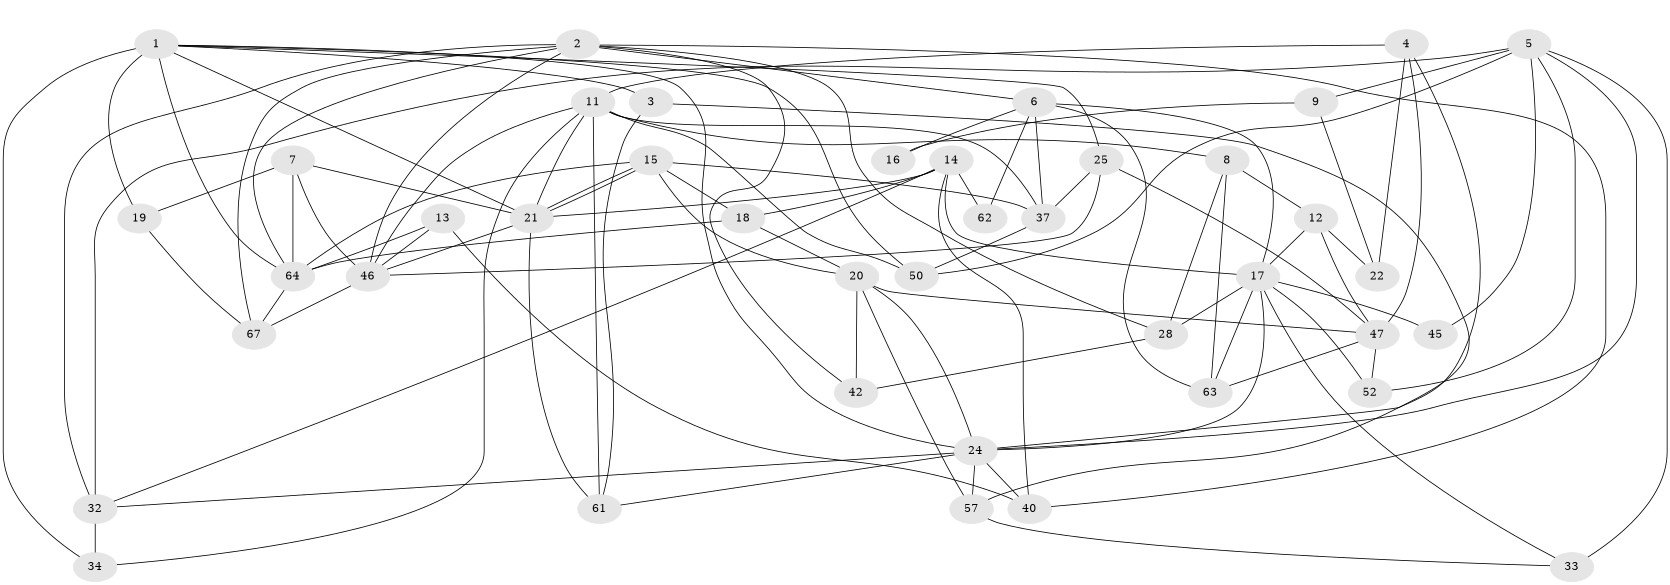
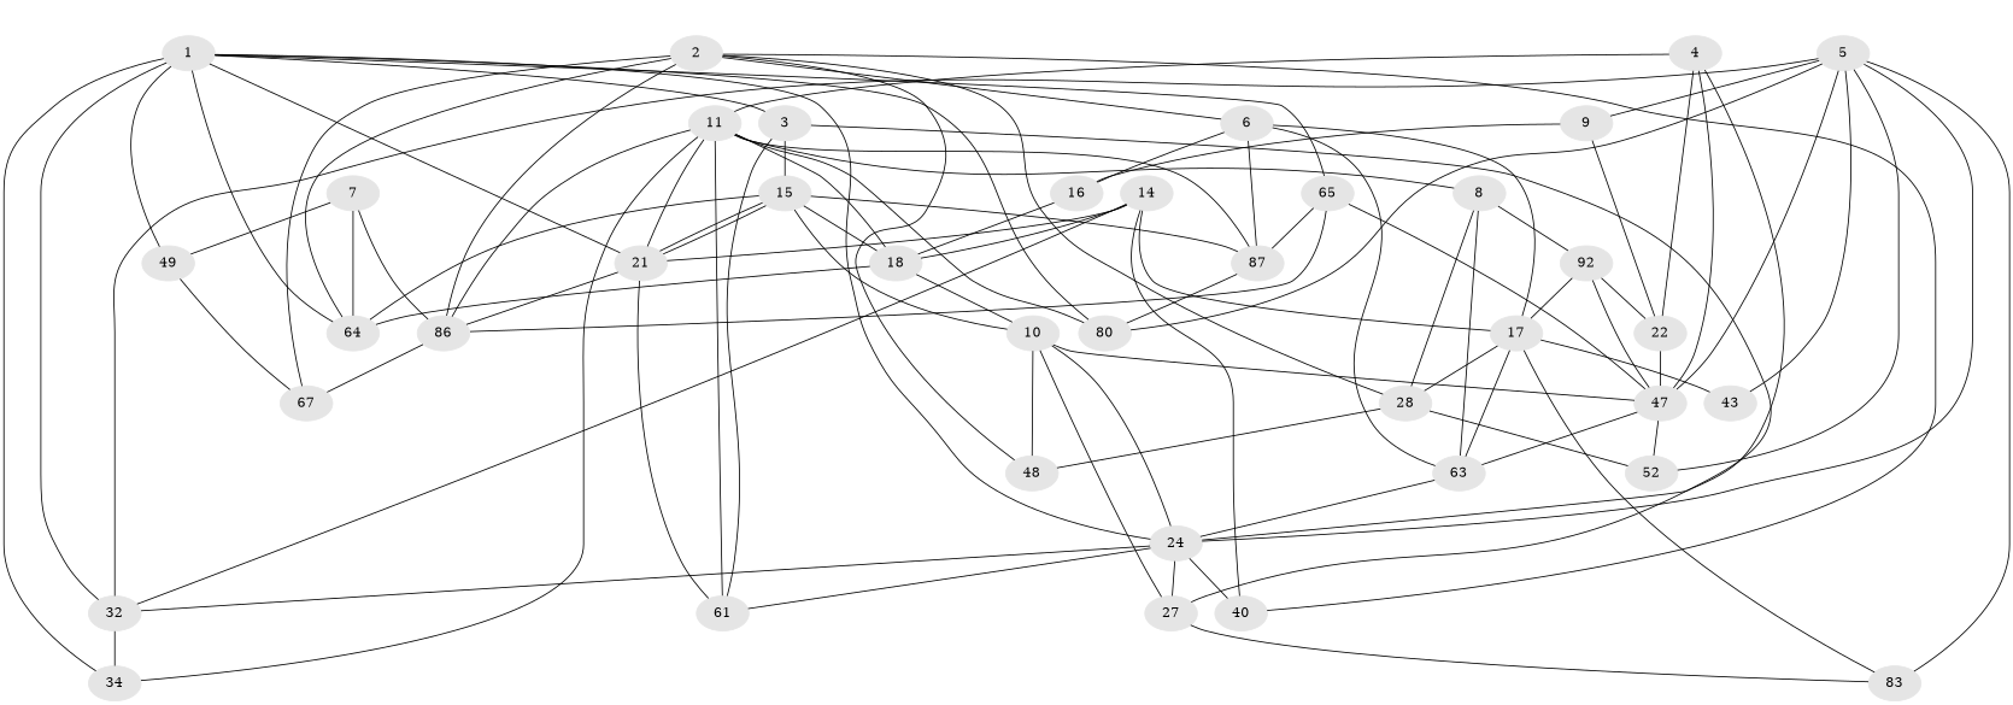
  graph {
    node [color=gray90 style=filled]
    1 [super="+66"]
    3 [super="+51"]
-   19 [super="+35"]
+   19 [super="+35" label=49]
    21 [super="+53"]
    24 [super="+49"]
-   25
+   25 [label=65]
    34
-   50
+   50 [label=80]
    64 [super="+65"]
    15
-   27 [label=57]
+   27
    61
    67 [super="+68"]
-   46 [super="+54"]
+   46 [super="+54" label=86]
    32 [super="+38"]
    40 [super="+41"]
    47 [super="+60"]
-   37 [super="+44"]
+   37 [super="+44" label=87]
    2 [super="+36"]
    6 [super="+39"]
    28 [super="+56"]
-   48 [label=42]
+   48
    16
    17 [super="+30"]
-   62
    63
    8
-   12 [super="+26"]
+   12 [super="+26" label=92]
    18 [super="+57"]
-   20 [super="+23"]
-   33
+   20 [super="+23" label=10]
+   33 [label=83]
    4 [super="+45"]
    11 [super="+31"]
    22 [super="+42"]
    52
    5 [super="+29"]
    9 [super="+10"]
-   43 [label=45]
+   43
    7
-   13 [super="+59"]
    14 [super="+55"]
    1 -- 3
    1 -- 19
    1 -- 21
    1 -- 24
    1 -- 25
    1 -- 34
    1 -- 50
    1 -- 64
+   3 -- 15
    3 -- 27
    3 -- 61
    19 -- 67
    21 -- 61
    21 -- 46
    24 -- 27
    24 -- 61
    24 -- 32
    24 -- 40
    25 -- 46
    25 -- 47
    25 -- 37
-   64 -- 67
    15 -- 21
    15 -- 21
    15 -- 64
    15 -- 37
    15 -- 18
    15 -- 20
    27 -- 33
    46 -- 67
    32 -- 34
    47 -- 63
    47 -- 52
    37 -- 50
    2 -- 64
    2 -- 67
    2 -- 46
-   2 -- 32
+   1 -- 32
    2 -- 40
    2 -- 6
    2 -- 28
    2 -- 48
    6 -- 37
    6 -- 16
    6 -- 17
-   6 -- 62
    6 -- 63
    28 -- 48
-   17 -- 24
+   16 -- 18
+   63 -- 24
    17 -- 28
    17 -- 63
    17 -- 33
-   17 -- 52
+   28 -- 52
    17 -- 43
    8 -- 28
    8 -- 63
    8 -- 12
    12 -- 47
    12 -- 17
    12 -- 22
    18 -- 64
    18 -- 20
    20 -- 24
    20 -- 27
    20 -- 47
    20 -- 48
    4 -- 24
    4 -- 47
    4 -- 11
    4 -- 22
    11 -- 21
    11 -- 34
    11 -- 50
    11 -- 61
    11 -- 46
    11 -- 37
    11 -- 8
+   11 -- 18
+   22 -- 47
    5 -- 24
    5 -- 50
    5 -- 32
+   5 -- 47
    5 -- 33
    5 -- 52
    5 -- 9
    5 -- 43
    9 -- 16
    9 -- 22
    7 -- 19
-   7 -- 21
    7 -- 64
    7 -- 46
-   13 -- 64 [weight=2]
-   13 -- 46
-   13 -- 40
    14 -- 21
    14 -- 32
    14 -- 40
    14 -- 17
-   14 -- 62
    14 -- 18
  }
